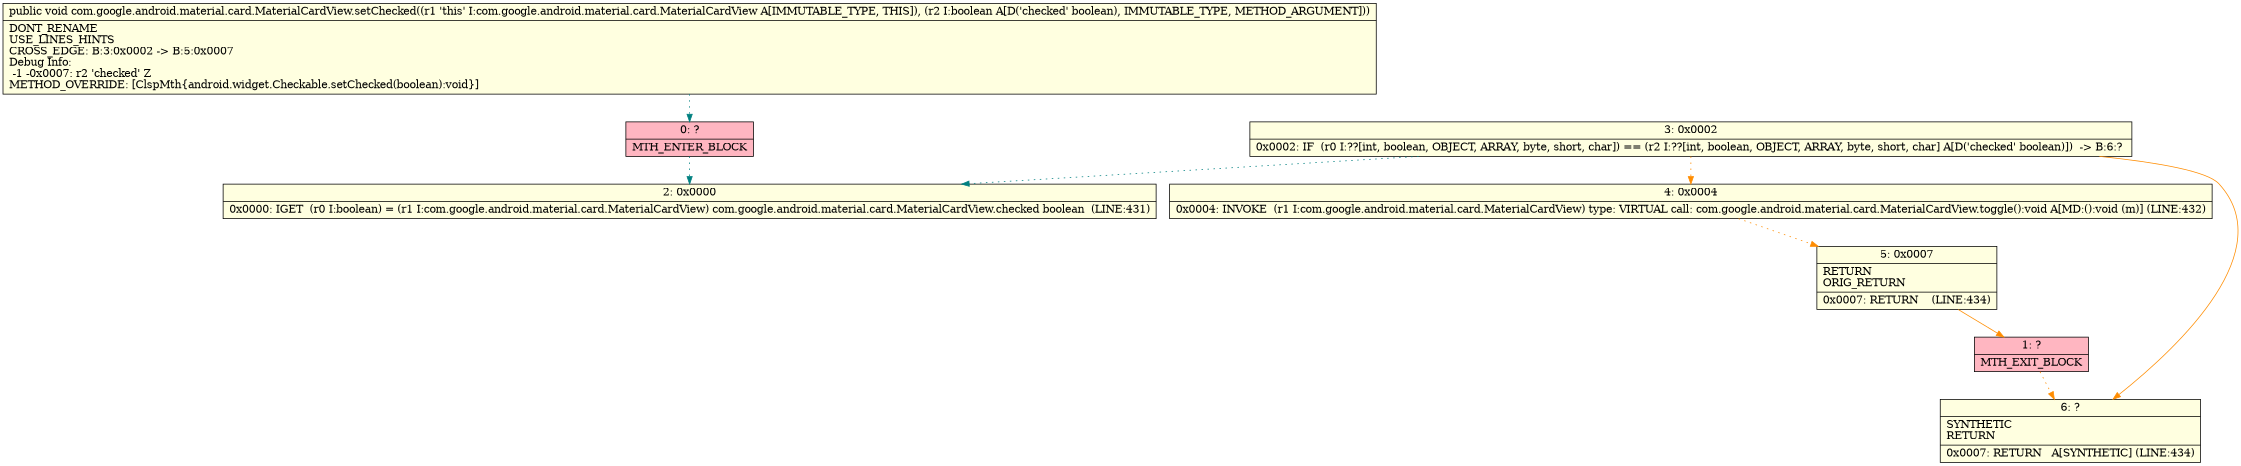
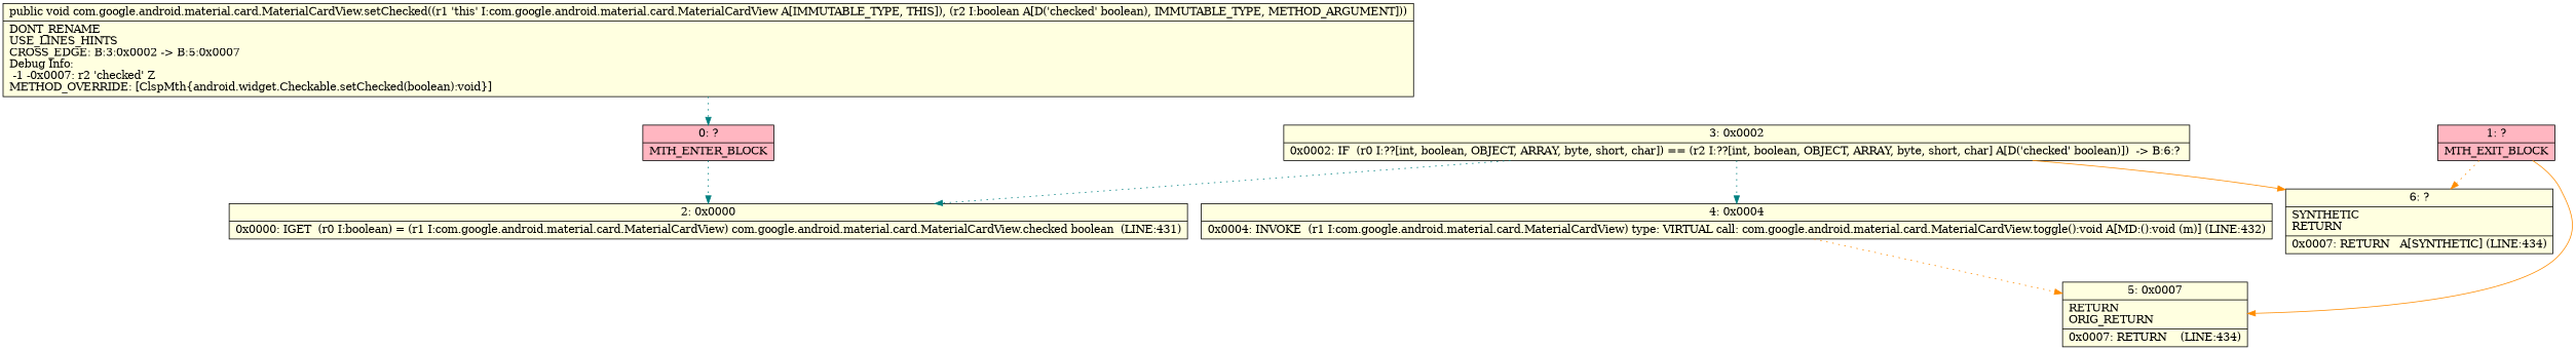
  digraph {
    node [fillcolor=lightyellow shape=record style=filled]
    edge [color=teal style=dotted]
    n1 [fillcolor=lightpink label="{0\:\ ?|MTH_ENTER_BLOCK\l}"]
    n2 [label="{2\:\ 0x0000|0x0000: IGET  (r0 I:boolean) = (r1 I:com.google.android.material.card.MaterialCardView) com.google.android.material.card.MaterialCardView.checked boolean  (LINE:431)\l}"]
    n3 [label="{3\:\ 0x0002|0x0002: IF  (r0 I:??[int, boolean, OBJECT, ARRAY, byte, short, char]) == (r2 I:??[int, boolean, OBJECT, ARRAY, byte, short, char] A[D('checked' boolean)])  \-\> B:6:? \l}"]
    n4 [label="{4\:\ 0x0004|0x0004: INVOKE  (r1 I:com.google.android.material.card.MaterialCardView) type: VIRTUAL call: com.google.android.material.card.MaterialCardView.toggle():void A[MD:():void (m)] (LINE:432)\l}"]
    n5 [label="{6\:\ ?|SYNTHETIC\lRETURN\l|0x0007: RETURN   A[SYNTHETIC] (LINE:434)\l}"]
    n6 [label="{5\:\ 0x0007|RETURN\lORIG_RETURN\l|0x0007: RETURN    (LINE:434)\l}"]
    n7 [fillcolor=lightpink label="{1\:\ ?|MTH_EXIT_BLOCK\l}"]
    n8 [label="{public void com.google.android.material.card.MaterialCardView.setChecked((r1 'this' I:com.google.android.material.card.MaterialCardView A[IMMUTABLE_TYPE, THIS]), (r2 I:boolean A[D('checked' boolean), IMMUTABLE_TYPE, METHOD_ARGUMENT]))  | DONT_RENAME\lUSE_LINES_HINTS\lCROSS_EDGE: B:3:0x0002 \-\> B:5:0x0007\lDebug Info:\l  \-1 \-0x0007: r2 'checked' Z\lMETHOD_OVERRIDE: [ClspMth\{android.widget.Checkable.setChecked(boolean):void\}]\l}"]
    n1 -> n2
    n3 -> n2
-   n3 -> n4 [color=darkorange]
+   n3 -> n4
    n3 -> n5 [color=darkorange style=solid]
    n4 -> n6 [color=darkorange]
-   n6 -> n7 [color=darkorange style=solid]
+   n7 -> n6 [color=darkorange style=solid]
    n7 -> n5 [color=darkorange]
    n8 -> n1
  }
